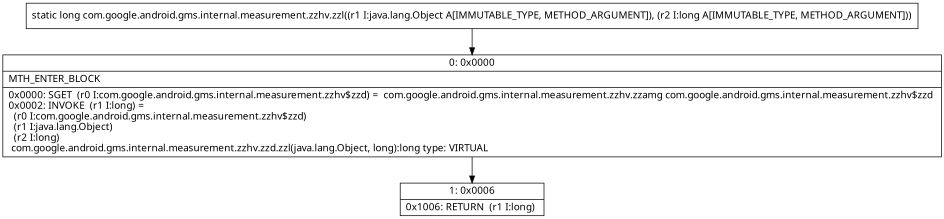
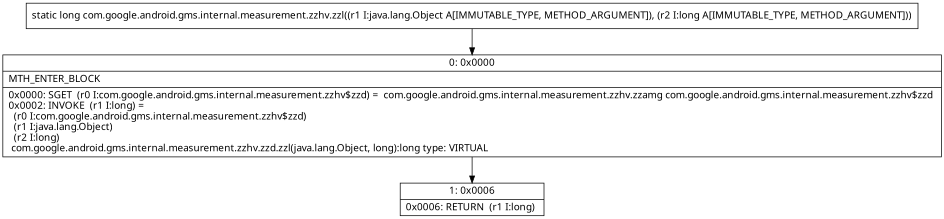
  digraph {
    fontname="Noto Sans"
    node [shape=record fontname="Noto Sans"]
    edge [fontname="Noto Sans"]
    n1 [label="{0\:\ 0x0000|MTH_ENTER_BLOCK\l|0x0000: SGET  (r0 I:com.google.android.gms.internal.measurement.zzhv$zzd) =  com.google.android.gms.internal.measurement.zzhv.zzamg com.google.android.gms.internal.measurement.zzhv$zzd \l0x0002: INVOKE  (r1 I:long) = \l  (r0 I:com.google.android.gms.internal.measurement.zzhv$zzd)\l  (r1 I:java.lang.Object)\l  (r2 I:long)\l com.google.android.gms.internal.measurement.zzhv.zzd.zzl(java.lang.Object, long):long type: VIRTUAL \l}"]
-   n2 [label="{1\:\ 0x0006|0x1006: RETURN  (r1 I:long) \l}"]
+   n2 [label="{1\:\ 0x0006|0x0006: RETURN  (r1 I:long) \l}"]
    n3 [label="{static long com.google.android.gms.internal.measurement.zzhv.zzl((r1 I:java.lang.Object A[IMMUTABLE_TYPE, METHOD_ARGUMENT]), (r2 I:long A[IMMUTABLE_TYPE, METHOD_ARGUMENT])) }"]
    n1 -> n2
    n3 -> n1
  }
